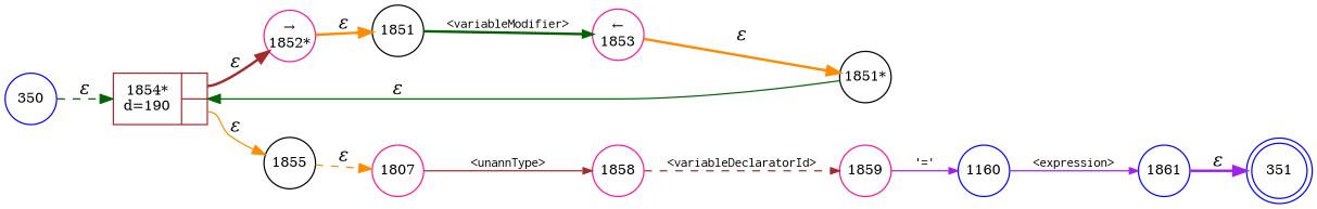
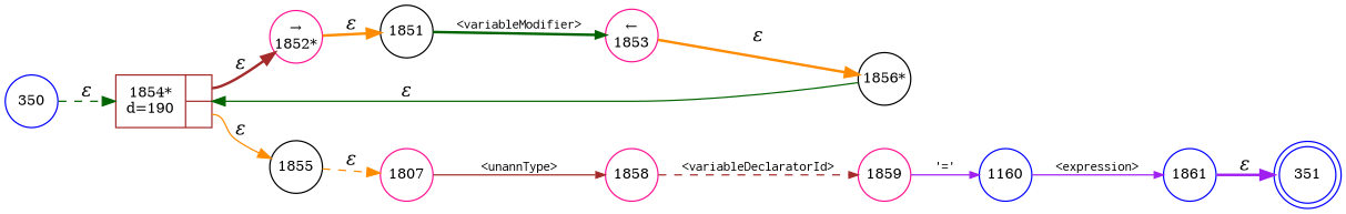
  digraph {
    rankdir=LR
    node [color=deeppink fixedsize=true fontsize=11 shape=circle peripheries=1]
    edge [color=darkorange fontname="Times-Italic" style=solid]
    n1 [color=blue label=351 shape=doublecircle width=.6 peripheries=""]
-   n2 [color=black label="1851*" width=.55]
+   n2 [color=black label="1856*" width=.55]
    n3 [color=brown fixedsize=false label="{1854*\nd=190|{<p0>|<p1>}}" shape=record]
    n4 [label="&rarr;\n1852*" width=.55]
    n5 [color=black label=1855 width=.55]
    n6 [label=1807 width=.55]
    n7 [label=1858 width=.55]
    n8 [label=1859 width=.55]
    n9 [color=blue label=1160 width=.55]
    n10 [color=blue label=1861 width=.55]
    n11 [color=black label=1851 width=.55]
    n12 [label="&larr;\n1853" width=.55]
    n13 [color=blue label=350 width=.55]
    n2 -> n3 [color=darkgreen label="&epsilon;"]
    n3 -> n4 [color=brown label="&epsilon;" style=bold tailport=p0]
    n3 -> n5 [label="&epsilon;" tailport=p1]
    n4 -> n11 [label="&epsilon;" style=bold]
    n5 -> n6 [label="&epsilon;" style=dashed]
    n6 -> n7 [arrowhead=normal arrowsize=.7 color=brown fontname=Courier fontsize=11 label="<unannType>"]
    n7 -> n8 [arrowhead=normal arrowsize=.7 color=brown fontname=Courier fontsize=11 label="<variableDeclaratorId>" style=dashed]
    n8 -> n9 [arrowhead=normal arrowsize=.7 color=purple fontname=Courier fontsize=11 label="'='"]
    n9 -> n10 [arrowhead=normal arrowsize=.7 color=purple fontname=Courier fontsize=11 label="<expression>"]
    n10 -> n1 [color=purple label="&epsilon;" style=bold]
    n11 -> n12 [arrowhead=normal arrowsize=.7 color=darkgreen fontname=Courier fontsize=11 label="<variableModifier>" style=bold]
    n12 -> n2 [label="&epsilon;" style=bold]
    n13 -> n3 [color=darkgreen label="&epsilon;" style=dashed]
  }
